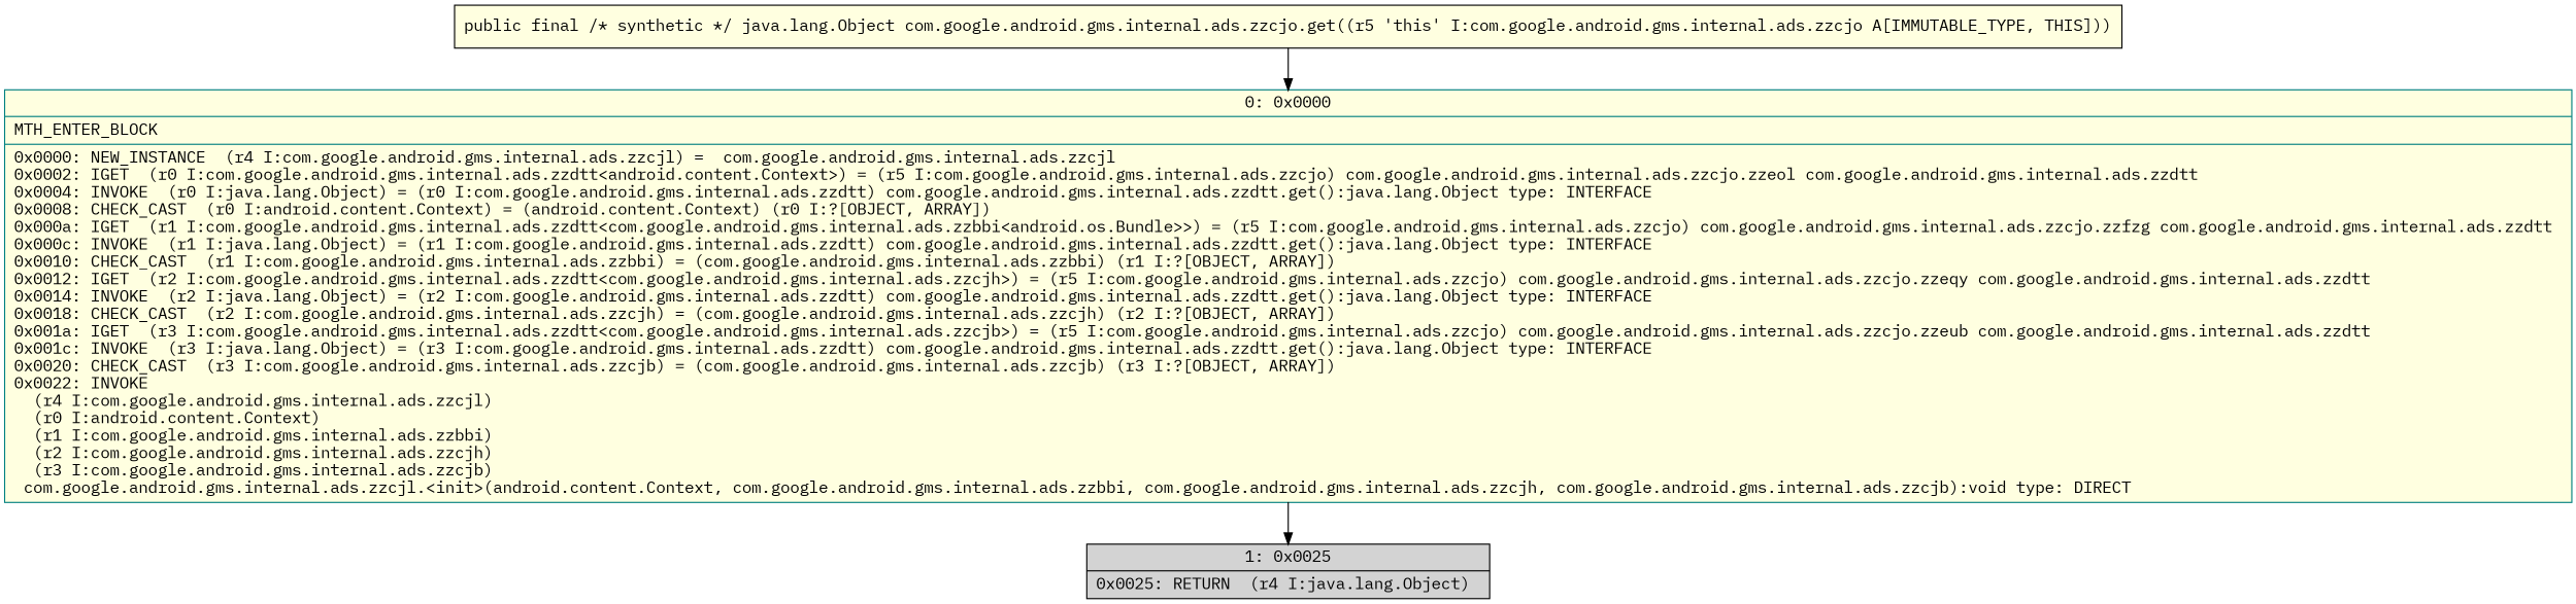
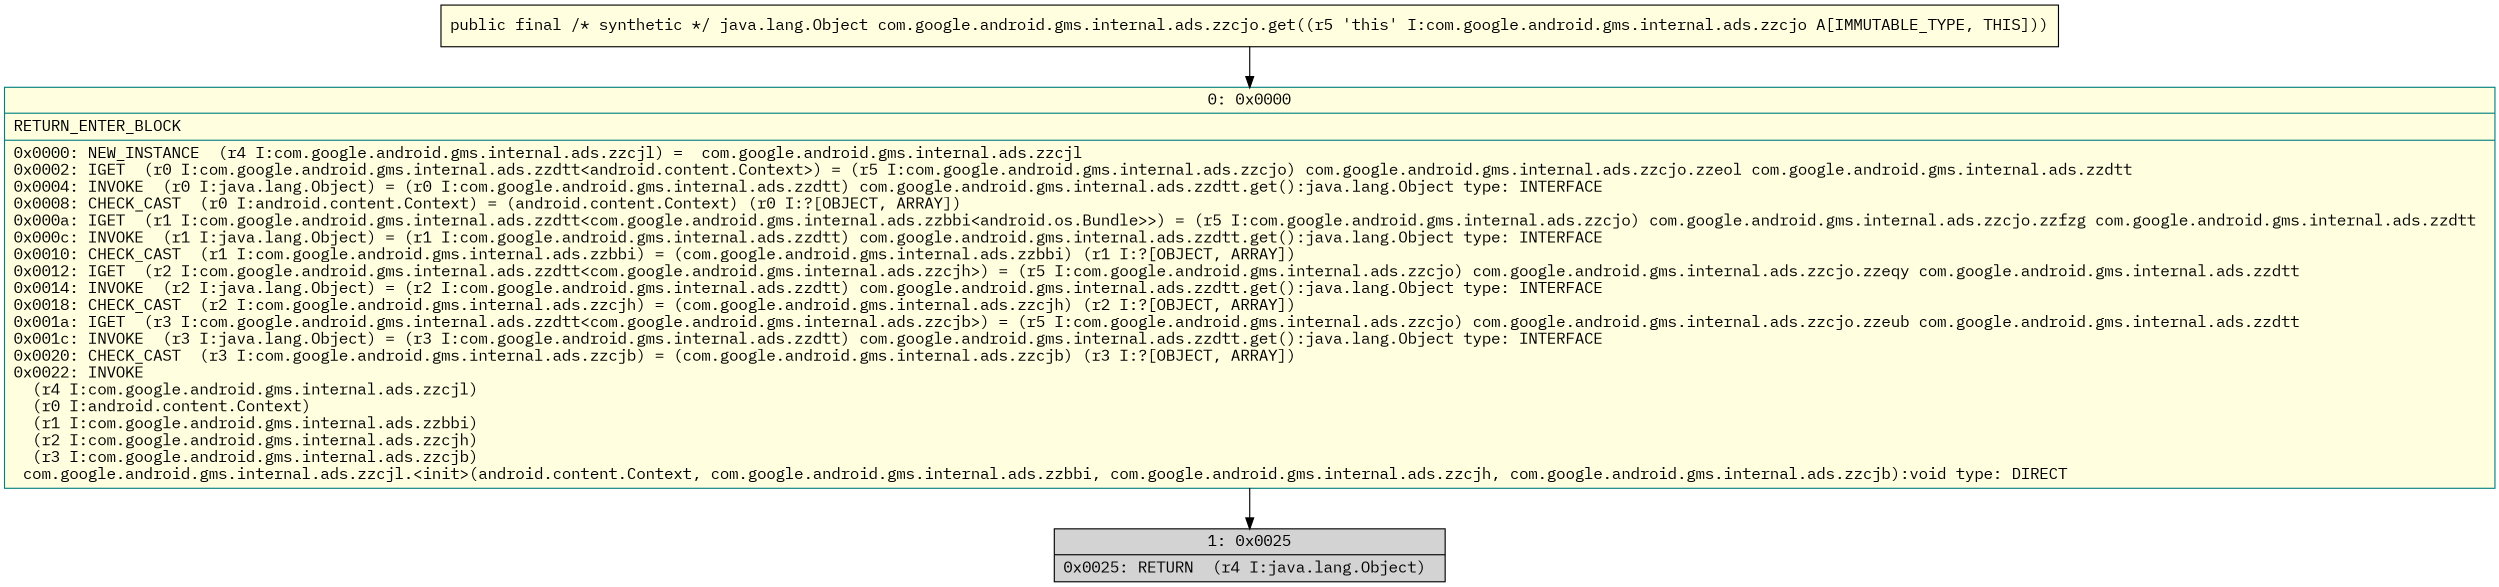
  digraph {
    fontname="IBM Plex Mono"
    node [shape=record style=filled fillcolor=lightyellow color=black fontname="IBM Plex Mono"]
    edge [fontname="IBM Plex Mono"]
-   n1 [label="{0\:\ 0x0000|MTH_ENTER_BLOCK\l|0x0000: NEW_INSTANCE  (r4 I:com.google.android.gms.internal.ads.zzcjl) =  com.google.android.gms.internal.ads.zzcjl \l0x0002: IGET  (r0 I:com.google.android.gms.internal.ads.zzdtt\<android.content.Context\>) = (r5 I:com.google.android.gms.internal.ads.zzcjo) com.google.android.gms.internal.ads.zzcjo.zzeol com.google.android.gms.internal.ads.zzdtt \l0x0004: INVOKE  (r0 I:java.lang.Object) = (r0 I:com.google.android.gms.internal.ads.zzdtt) com.google.android.gms.internal.ads.zzdtt.get():java.lang.Object type: INTERFACE \l0x0008: CHECK_CAST  (r0 I:android.content.Context) = (android.content.Context) (r0 I:?[OBJECT, ARRAY]) \l0x000a: IGET  (r1 I:com.google.android.gms.internal.ads.zzdtt\<com.google.android.gms.internal.ads.zzbbi\<android.os.Bundle\>\>) = (r5 I:com.google.android.gms.internal.ads.zzcjo) com.google.android.gms.internal.ads.zzcjo.zzfzg com.google.android.gms.internal.ads.zzdtt \l0x000c: INVOKE  (r1 I:java.lang.Object) = (r1 I:com.google.android.gms.internal.ads.zzdtt) com.google.android.gms.internal.ads.zzdtt.get():java.lang.Object type: INTERFACE \l0x0010: CHECK_CAST  (r1 I:com.google.android.gms.internal.ads.zzbbi) = (com.google.android.gms.internal.ads.zzbbi) (r1 I:?[OBJECT, ARRAY]) \l0x0012: IGET  (r2 I:com.google.android.gms.internal.ads.zzdtt\<com.google.android.gms.internal.ads.zzcjh\>) = (r5 I:com.google.android.gms.internal.ads.zzcjo) com.google.android.gms.internal.ads.zzcjo.zzeqy com.google.android.gms.internal.ads.zzdtt \l0x0014: INVOKE  (r2 I:java.lang.Object) = (r2 I:com.google.android.gms.internal.ads.zzdtt) com.google.android.gms.internal.ads.zzdtt.get():java.lang.Object type: INTERFACE \l0x0018: CHECK_CAST  (r2 I:com.google.android.gms.internal.ads.zzcjh) = (com.google.android.gms.internal.ads.zzcjh) (r2 I:?[OBJECT, ARRAY]) \l0x001a: IGET  (r3 I:com.google.android.gms.internal.ads.zzdtt\<com.google.android.gms.internal.ads.zzcjb\>) = (r5 I:com.google.android.gms.internal.ads.zzcjo) com.google.android.gms.internal.ads.zzcjo.zzeub com.google.android.gms.internal.ads.zzdtt \l0x001c: INVOKE  (r3 I:java.lang.Object) = (r3 I:com.google.android.gms.internal.ads.zzdtt) com.google.android.gms.internal.ads.zzdtt.get():java.lang.Object type: INTERFACE \l0x0020: CHECK_CAST  (r3 I:com.google.android.gms.internal.ads.zzcjb) = (com.google.android.gms.internal.ads.zzcjb) (r3 I:?[OBJECT, ARRAY]) \l0x0022: INVOKE  \l  (r4 I:com.google.android.gms.internal.ads.zzcjl)\l  (r0 I:android.content.Context)\l  (r1 I:com.google.android.gms.internal.ads.zzbbi)\l  (r2 I:com.google.android.gms.internal.ads.zzcjh)\l  (r3 I:com.google.android.gms.internal.ads.zzcjb)\l com.google.android.gms.internal.ads.zzcjl.\<init\>(android.content.Context, com.google.android.gms.internal.ads.zzbbi, com.google.android.gms.internal.ads.zzcjh, com.google.android.gms.internal.ads.zzcjb):void type: DIRECT \l}" color=teal]
+   n1 [label="{0\:\ 0x0000|RETURN_ENTER_BLOCK\l|0x0000: NEW_INSTANCE  (r4 I:com.google.android.gms.internal.ads.zzcjl) =  com.google.android.gms.internal.ads.zzcjl \l0x0002: IGET  (r0 I:com.google.android.gms.internal.ads.zzdtt\<android.content.Context\>) = (r5 I:com.google.android.gms.internal.ads.zzcjo) com.google.android.gms.internal.ads.zzcjo.zzeol com.google.android.gms.internal.ads.zzdtt \l0x0004: INVOKE  (r0 I:java.lang.Object) = (r0 I:com.google.android.gms.internal.ads.zzdtt) com.google.android.gms.internal.ads.zzdtt.get():java.lang.Object type: INTERFACE \l0x0008: CHECK_CAST  (r0 I:android.content.Context) = (android.content.Context) (r0 I:?[OBJECT, ARRAY]) \l0x000a: IGET  (r1 I:com.google.android.gms.internal.ads.zzdtt\<com.google.android.gms.internal.ads.zzbbi\<android.os.Bundle\>\>) = (r5 I:com.google.android.gms.internal.ads.zzcjo) com.google.android.gms.internal.ads.zzcjo.zzfzg com.google.android.gms.internal.ads.zzdtt \l0x000c: INVOKE  (r1 I:java.lang.Object) = (r1 I:com.google.android.gms.internal.ads.zzdtt) com.google.android.gms.internal.ads.zzdtt.get():java.lang.Object type: INTERFACE \l0x0010: CHECK_CAST  (r1 I:com.google.android.gms.internal.ads.zzbbi) = (com.google.android.gms.internal.ads.zzbbi) (r1 I:?[OBJECT, ARRAY]) \l0x0012: IGET  (r2 I:com.google.android.gms.internal.ads.zzdtt\<com.google.android.gms.internal.ads.zzcjh\>) = (r5 I:com.google.android.gms.internal.ads.zzcjo) com.google.android.gms.internal.ads.zzcjo.zzeqy com.google.android.gms.internal.ads.zzdtt \l0x0014: INVOKE  (r2 I:java.lang.Object) = (r2 I:com.google.android.gms.internal.ads.zzdtt) com.google.android.gms.internal.ads.zzdtt.get():java.lang.Object type: INTERFACE \l0x0018: CHECK_CAST  (r2 I:com.google.android.gms.internal.ads.zzcjh) = (com.google.android.gms.internal.ads.zzcjh) (r2 I:?[OBJECT, ARRAY]) \l0x001a: IGET  (r3 I:com.google.android.gms.internal.ads.zzdtt\<com.google.android.gms.internal.ads.zzcjb\>) = (r5 I:com.google.android.gms.internal.ads.zzcjo) com.google.android.gms.internal.ads.zzcjo.zzeub com.google.android.gms.internal.ads.zzdtt \l0x001c: INVOKE  (r3 I:java.lang.Object) = (r3 I:com.google.android.gms.internal.ads.zzdtt) com.google.android.gms.internal.ads.zzdtt.get():java.lang.Object type: INTERFACE \l0x0020: CHECK_CAST  (r3 I:com.google.android.gms.internal.ads.zzcjb) = (com.google.android.gms.internal.ads.zzcjb) (r3 I:?[OBJECT, ARRAY]) \l0x0022: INVOKE  \l  (r4 I:com.google.android.gms.internal.ads.zzcjl)\l  (r0 I:android.content.Context)\l  (r1 I:com.google.android.gms.internal.ads.zzbbi)\l  (r2 I:com.google.android.gms.internal.ads.zzcjh)\l  (r3 I:com.google.android.gms.internal.ads.zzcjb)\l com.google.android.gms.internal.ads.zzcjl.\<init\>(android.content.Context, com.google.android.gms.internal.ads.zzbbi, com.google.android.gms.internal.ads.zzcjh, com.google.android.gms.internal.ads.zzcjb):void type: DIRECT \l}" color=teal]
    n2 [label="{1\:\ 0x0025|0x0025: RETURN  (r4 I:java.lang.Object) \l}" fillcolor=lightgrey]
    n3 [label="{public final \/* synthetic *\/ java.lang.Object com.google.android.gms.internal.ads.zzcjo.get((r5 'this' I:com.google.android.gms.internal.ads.zzcjo A[IMMUTABLE_TYPE, THIS])) }"]
    n1 -> n2
    n3 -> n1
  }
